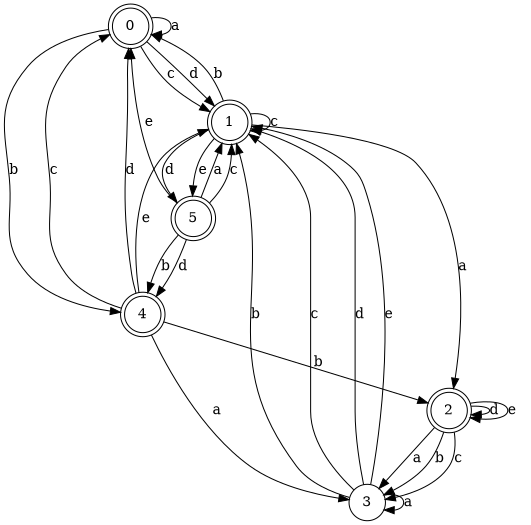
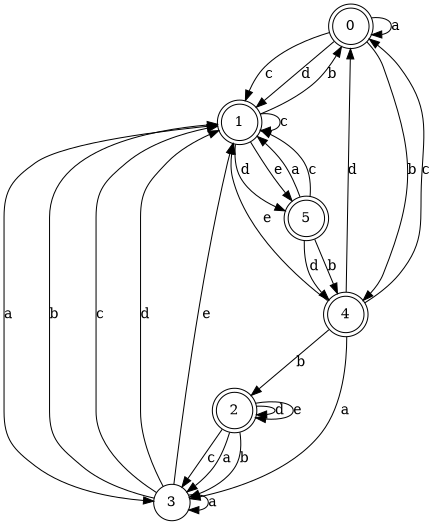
  digraph {
    rankdir=TB
    node [color=black fillcolor=white shape=doublecircle style="rounded,filled"]
    n1 [label=0]
    n2 [label=1]
    n3 [label=4]
    n4 [label=5 style=filled]
    n5 [label=3 shape=circle style=filled]
    n6 [label=2]
    n1 -> n1 [label=a]
    n1 -> n2 [label=c]
    n1 -> n2 [label=d]
    n1 -> n3 [label=b]
    n2 -> n1 [label=b]
    n2 -> n2 [label=c]
    n2 -> n4 [label=d]
    n2 -> n4 [label=e]
-   n2 -> n6 [label=a]
+   n2 -> n5 [label=a]
    n3 -> n1 [label=c]
    n3 -> n1 [label=d]
    n3 -> n2 [label=e]
    n3 -> n5 [label=a]
    n3 -> n6 [label=b]
-   n4 -> n1 [label=e]
    n4 -> n2 [label=a]
    n4 -> n2 [label=c]
    n4 -> n3 [label=b]
    n4 -> n3 [label=d]
    n5 -> n2 [label=b]
    n5 -> n2 [label=c]
    n5 -> n2 [label=d]
    n5 -> n2 [label=e]
    n5 -> n5 [label=a]
    n6 -> n5 [label=a]
    n6 -> n5 [label=b]
    n6 -> n5 [label=c]
    n6 -> n6 [label=d]
    n6 -> n6 [label=e]
  }
